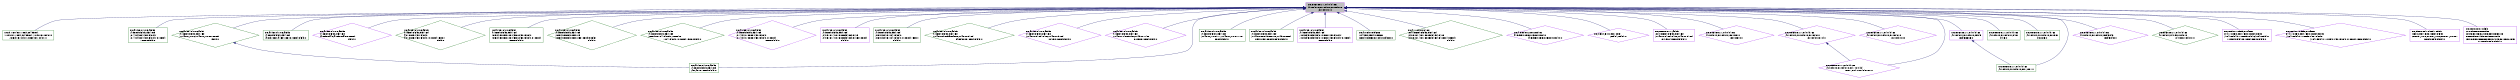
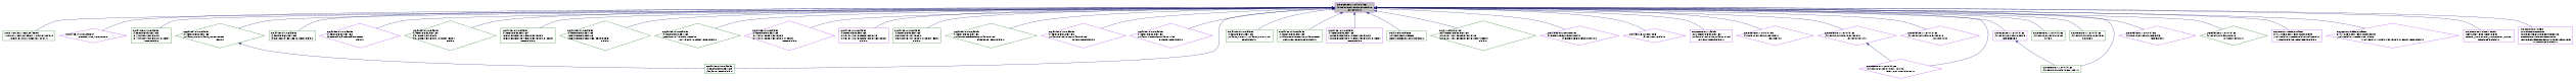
  digraph {
    node [color=purple fontname=Helvetica fontsize=10 shape=box]
    edge [color=midnightblue dir=back fontname=Helvetica fontsize=10 labelfontname=Helvetica labelfontsize=10 style=solid]
    n1 [fillcolor=grey75 fontcolor=black height=0.2 label="src/OpenFOAM/primitives\l/functions/Function1/Function1\l/Function1.H" style=filled width=0.4]
    n2 [color=darkgreen height=0.2 label="src/dynamicFvMesh/solidBody\lMotionFvMesh/solidBodyMotionFunctions\l/rotatingMotion/rotatingMotion.H" width=0.4]
+   n3 [height=0.2 label="src/finiteVolume/cfdTools\l/general/MRF/MRFZone.H" shape=diamond width=0.4]
    n4 [color=darkgreen height=0.2 label="src/finiteVolume/fields\l/fvPatchFields/derived\l/cylindricalInletVelocity\l/cylindricalInletVelocityFvPatch\lVectorField.H" width=0.4]
    n5 [color=darkgreen height=0.2 label="src/finiteVolume/fields\l/fvPatchFields/derived\l/fan/fanFvPatchField.H" width=0.4]
    n6 [color=darkgreen height=0.2 label="src/finiteVolume/fields\l/fvPatchFields/derived\l/fixedMean/fixedMeanFvPatchField.H" width=0.4]
    n7 [height=0.2 label="src/finiteVolume/fields\l/fvPatchFields/derived\l/fixedProfile/fixedProfileFvPatch\lField.H" shape=diamond width=0.4]
    n8 [color=darkgreen height=0.2 label="src/finiteVolume/fields\l/fvPatchFields/derived\l/flowRateInletVelocity\l/flowRateInletVelocityFvPatchVector\lField.H" shape=diamond width=0.4]
    n9 [color=darkgreen height=0.2 label="src/finiteVolume/fields\l/fvPatchFields/derived\l/rotatingPressureInletOutletVelocity\l/rotatingPressureInletOutletVelocityFvPatch\lVectorField.H" width=0.4]
    n10 [color=darkgreen height=0.2 label="src/finiteVolume/fields\l/fvPatchFields/derived\l/rotatingTotalPressure\l/rotatingTotalPressureFvPatchScalar\lField.H" shape=diamond width=0.4]
    n11 [color=darkgreen height=0.2 label="src/finiteVolume/fields\l/fvPatchFields/derived\l/rotatingWallVelocity/rotating\lWallVelocityFvPatchVectorField.H" shape=diamond width=0.4]
    n12 [height=0.2 label="src/finiteVolume/fields\l/fvPatchFields/derived\l/swirlFlowRateInletVelocity\l/swirlFlowRateInletVelocityFvPatch\lVectorField.H" shape=diamond width=0.4]
    n13 [height=0.2 label="src/finiteVolume/fields\l/fvPatchFields/derived\l/timeVaryingMappedFixedValue\l/timeVaryingMappedFixedValueFvPatch\lField.H" width=0.4]
    n14 [color=darkgreen height=0.2 label="src/finiteVolume/fields\l/fvPatchFields/derived\l/translatingWallVelocity\l/translatingWallVelocityFvPatchVector\lField.H" width=0.4]
    n15 [color=darkgreen height=0.2 label="src/finiteVolume/fields\l/fvPatchFields/derived\l/uniformFixedGradient/uniformFixed\lGradientFvPatchField.H" shape=diamond width=0.4]
    n16 [height=0.2 label="src/finiteVolume/fields\l/fvPatchFields/derived\l/uniformFixedValue/uniformFixed\lValueFvPatchField.H" shape=diamond width=0.4]
    n17 [height=0.2 label="src/finiteVolume/fields\l/fvPatchFields/derived\l/uniformInletOutlet/uniformInlet\lOutletFvPatchField.H" shape=diamond width=0.4]
    n18 [color=darkgreen height=0.2 label="src/finiteVolume/fields\l/fvPatchFields/derived\l/uniformJump/uniformJumpFvPatch\lField.H" shape=diamond width=0.4]
    n19 [color=darkgreen height=0.2 label="src/finiteVolume/fields\l/fvPatchFields/derived\l/uniformJumpAMI/uniformJumpAMIFv\lPatchField.H" width=0.4]
    n20 [color=darkgreen height=0.2 label="src/finiteVolume/fields\l/fvPatchFields/derived\l/uniformTotalPressure/uniformTotal\lPressureFvPatchScalarField.H" width=0.4]
    n21 [height=0.2 label="src/finiteVolume/fields\l/fvPatchFields/derived\l/variableHeightFlowRateInletVelocity\l/variableHeightFlowRateInletVelocityFvPatch\lVectorField.H" width=0.4]
    n22 [color=darkgreen height=0.2 label="src/functionObjects\l/utilities/setTimeStep\l/setTimeStepFunctionObject.H" width=0.4]
    n23 [color=darkgreen height=0.2 label="src/fvMotionSolver\l/pointPatchFields/derived\l/timeVaryingMappedFixedValue\l/timeVaryingMappedFixedValuePointPatch\lField.H" shape=diamond width=0.4]
    n24 [height=0.2 label="src/fvOptions/constraints\l/fixedTemperatureConstraint\l/fixedTemperatureConstraint.H" shape=diamond width=0.4]
-   n25 [height=0.2 label="src/mesh/extrudeModel\l/radial/radial.H" shape=diamond width=0.4]
+   n25 [height=0.2 label="src/mesh/extrudeModel\l/fixedMean/radial.H" shape=diamond width=0.4]
    n26 [height=0.2 label="src/OpenFOAM/fields\l/pointPatchFields/derived\l/uniformFixedValue/uniformFixed\lValuePointPatchField.H" width=0.4]
    n27 [height=0.2 label="src/OpenFOAM/primitives\l/functions/Function1/Constant\l/Constant.H" shape=diamond width=0.4]
    n28 [color=darkgreen height=0.2 label="src/OpenFOAM/primitives\l/functions/Function1/CSV/CSV.H" width=0.4]
    n29 [height=0.2 label="src/OpenFOAM/primitives\l/functions/Function1/Function1\l/Function1.C" shape=diamond width=0.4]
    n30 [height=0.2 label="src/OpenFOAM/primitives\l/functions/Function1/Function1\l/Function1Fwd.H" shape=diamond width=0.4]
    n31 [height=0.2 label="src/OpenFOAM/primitives\l/functions/Function1/Polynomial\lEntry/PolynomialEntry.H" shape=diamond width=0.4]
    n32 [color=darkgreen height=0.2 label="src/OpenFOAM/primitives\l/functions/Function1/Sine\l/Sine.H" width=0.4]
    n33 [color=darkgreen height=0.2 label="src/OpenFOAM/primitives\l/functions/Function1/Square\l/Square.H" width=0.4]
    n34 [height=0.2 label="src/OpenFOAM/primitives\l/functions/Function1/Table\l/TableBase.H" width=0.4]
    n35 [height=0.2 label="src/OpenFOAM/primitives\l/functions/Function1/TableFile\l/TableFile.H" shape=diamond width=0.4]
    n36 [color=darkgreen height=0.2 label="src/OpenFOAM/primitives\l/functions/TimeFunction1\l/TimeFunction1.H" shape=diamond width=0.4]
    n37 [height=0.2 label="src/regionModels/surface\lFilmModels/derivedFvPatchFields\l/inclinedFilmNusseltHeight/inclinedFilm\lNusseltHeightFvPatchScalarField.H" width=0.4]
    n38 [height=0.2 label="src/regionModels/surface\lFilmModels/derivedFvPatchFields\l/inclinedFilmNusseltInletVelocity\l/inclinedFilmNusseltInletVelocityFvPatchVectorField.H" shape=diamond width=0.4]
    n39 [height=0.2 label="src/thermophysicalModels\l/basic/derivedFvPatchFields\l/energyJump/energyJump/energyJumpFv\lPatchScalarField.H" width=0.4]
    n40 [height=0.2 label="src/transportModels\l/twoPhaseProperties\l/alphaContactAngle/temperature\lDependentAlphaContactAngle\l/temperatureDependentAlphaContactAngle\lFvPatchScalarField.H" width=0.4]
    n1 -> n2
+   n1 -> n3
    n1 -> n4
    n1 -> n5
    n1 -> n6
    n1 -> n7
    n1 -> n8
    n1 -> n9
    n1 -> n10
    n1 -> n11
    n1 -> n12
    n1 -> n13
    n1 -> n14
    n1 -> n15
    n1 -> n16
    n1 -> n17
    n1 -> n18
    n1 -> n19
    n1 -> n20
    n1 -> n21
    n1 -> n22
    n1 -> n23
    n1 -> n24
    n1 -> n25
    n1 -> n26
    n1 -> n27
    n1 -> n28
    n1 -> n29
    n1 -> n30
    n1 -> n31
    n1 -> n32
    n1 -> n33
    n1 -> n34
    n1 -> n35
    n1 -> n36
    n1 -> n37
    n1 -> n38
    n1 -> n39
    n1 -> n40
    n18 -> n5
    n30 -> n31
    n34 -> n28
  }
